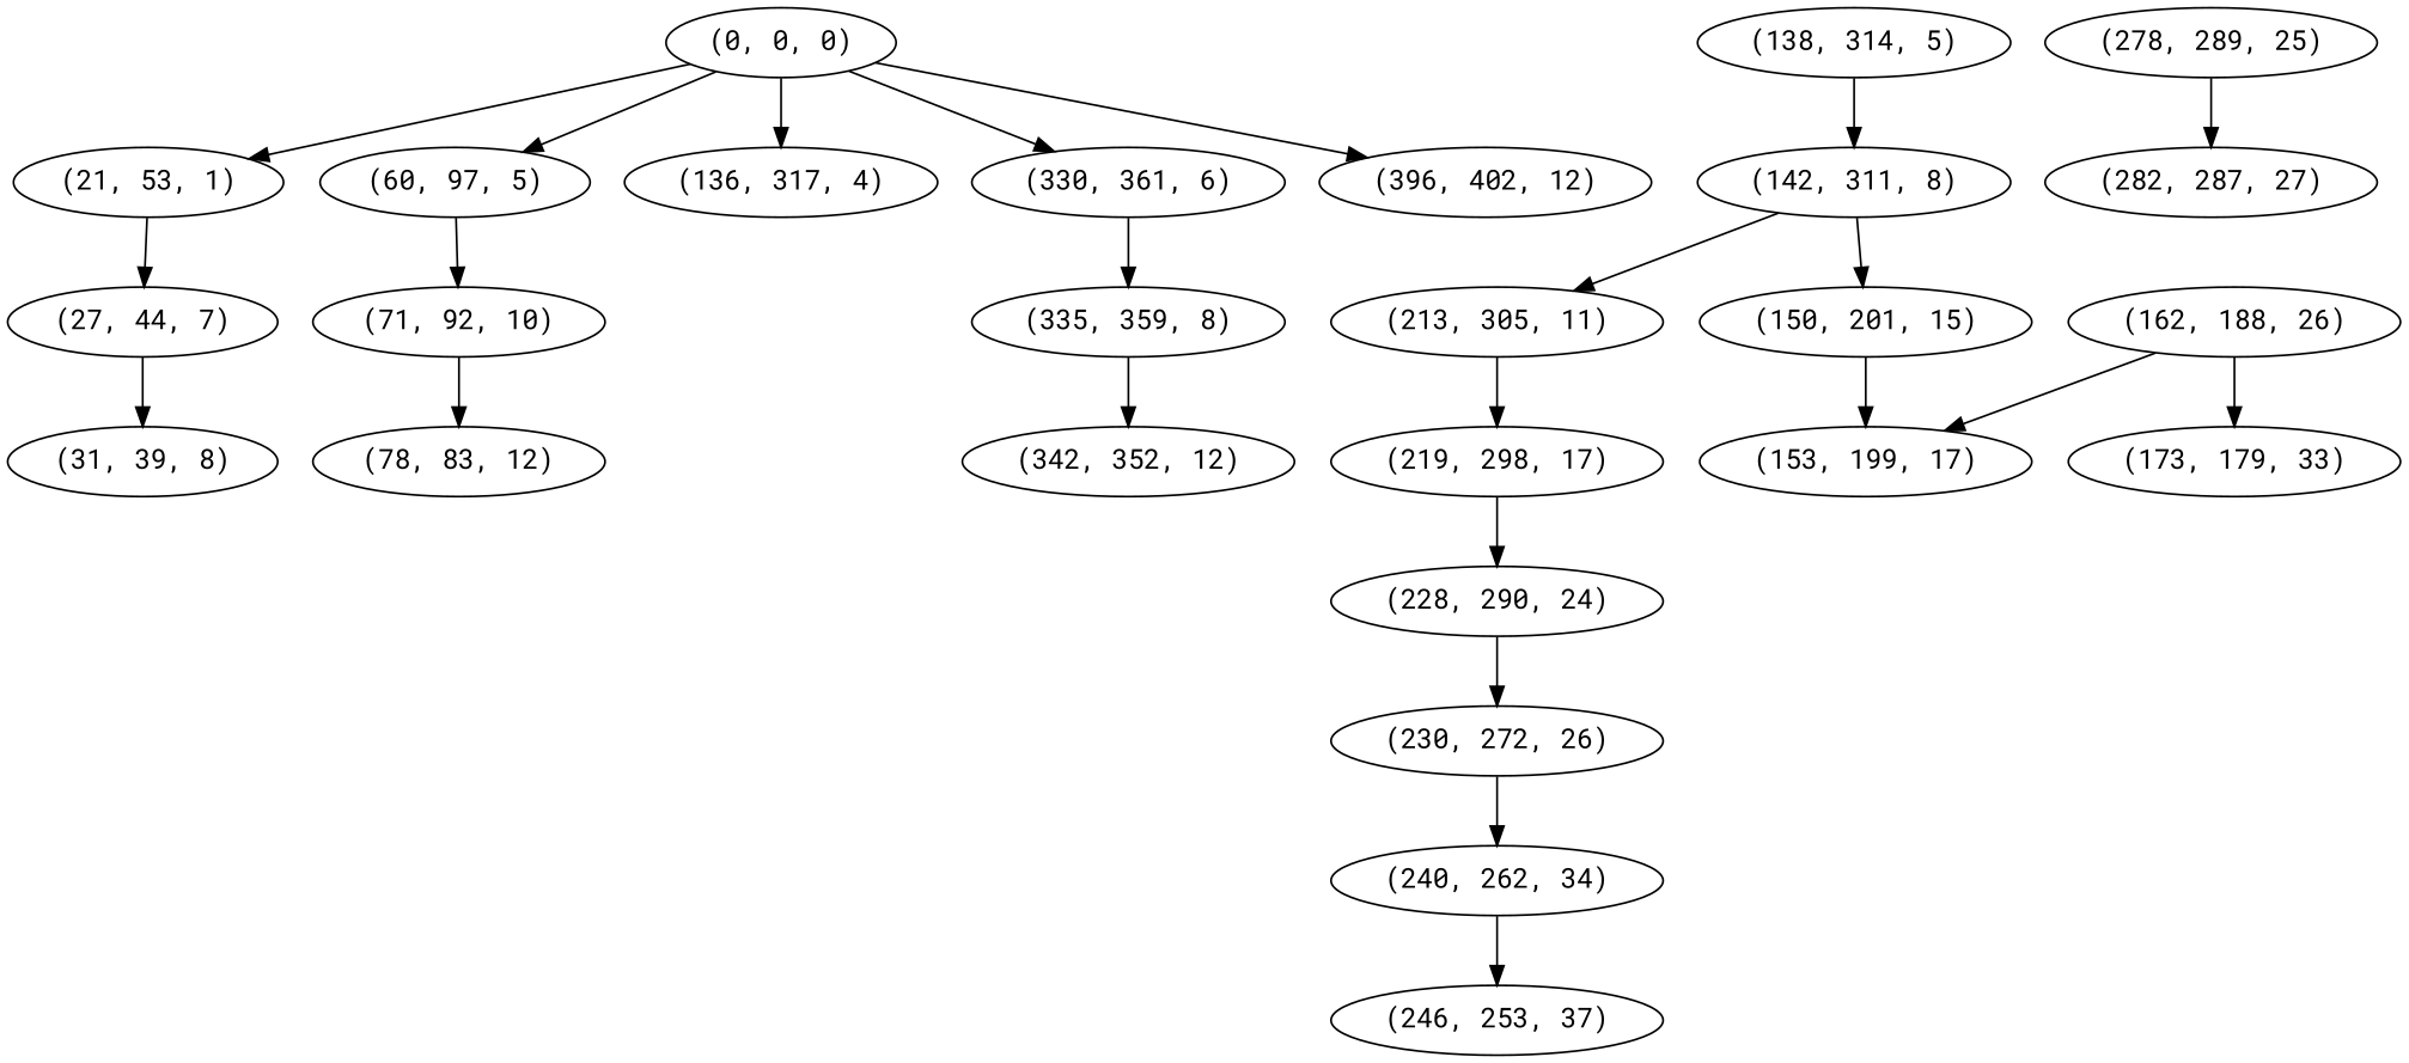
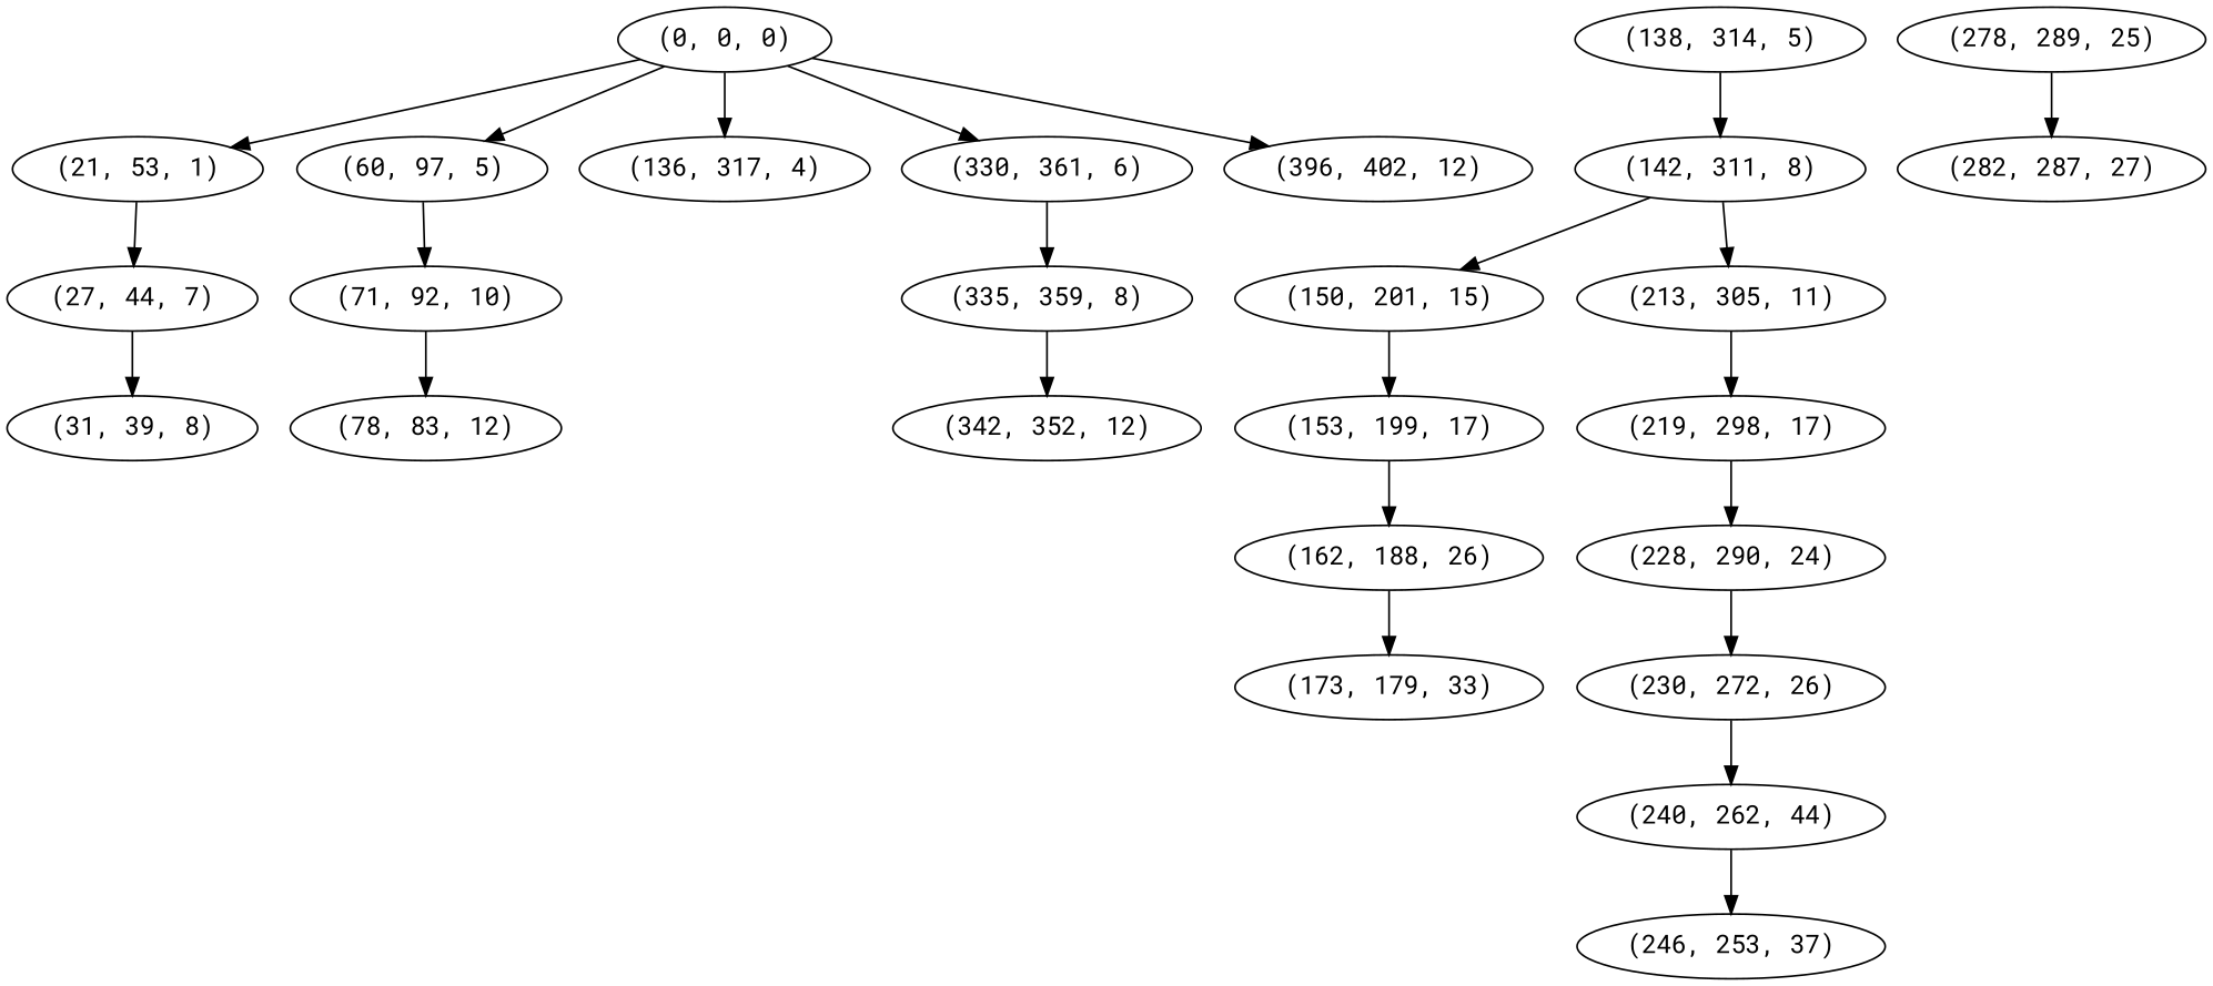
  digraph {
    fontname="Roboto Mono"
    node [fontname="Roboto Mono"]
    edge [fontname="Roboto Mono"]
    "(0, 0, 0)"
    "(21, 53, 1)"
    "(60, 97, 5)"
    "(136, 317, 4)"
    "(330, 361, 6)"
    "(396, 402, 12)"
    "(27, 44, 7)"
    "(71, 92, 10)"
    "(335, 359, 8)"
    "(31, 39, 8)"
    "(78, 83, 12)"
    "(138, 314, 5)"
    "(142, 311, 8)"
    "(150, 201, 15)"
    "(213, 305, 11)"
    "(153, 199, 17)"
    "(219, 298, 17)"
    "(162, 188, 26)"
    "(173, 179, 33)"
    "(228, 290, 24)"
    "(230, 272, 26)"
-   "(240, 262, 34)"
+   "(240, 262, 34)" [label="(240, 262, 44)"]
    "(278, 289, 25)"
    "(282, 287, 27)"
    "(246, 253, 37)"
    "(342, 352, 12)"
    "(0, 0, 0)" -> "(21, 53, 1)"
    "(0, 0, 0)" -> "(60, 97, 5)"
    "(0, 0, 0)" -> "(136, 317, 4)"
    "(0, 0, 0)" -> "(330, 361, 6)"
    "(0, 0, 0)" -> "(396, 402, 12)"
    "(21, 53, 1)" -> "(27, 44, 7)"
    "(60, 97, 5)" -> "(71, 92, 10)"
    "(330, 361, 6)" -> "(335, 359, 8)"
    "(27, 44, 7)" -> "(31, 39, 8)"
    "(71, 92, 10)" -> "(78, 83, 12)"
    "(335, 359, 8)" -> "(342, 352, 12)"
    "(138, 314, 5)" -> "(142, 311, 8)"
    "(142, 311, 8)" -> "(150, 201, 15)"
    "(142, 311, 8)" -> "(213, 305, 11)"
    "(150, 201, 15)" -> "(153, 199, 17)"
    "(213, 305, 11)" -> "(219, 298, 17)"
-   "(162, 188, 26)" -> "(153, 199, 17)"
+   "(153, 199, 17)" -> "(162, 188, 26)"
    "(219, 298, 17)" -> "(228, 290, 24)"
    "(162, 188, 26)" -> "(173, 179, 33)"
    "(228, 290, 24)" -> "(230, 272, 26)"
    "(230, 272, 26)" -> "(240, 262, 34)"
    "(240, 262, 34)" -> "(246, 253, 37)"
    "(278, 289, 25)" -> "(282, 287, 27)"
  }
